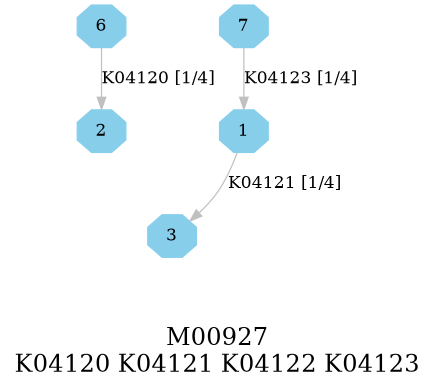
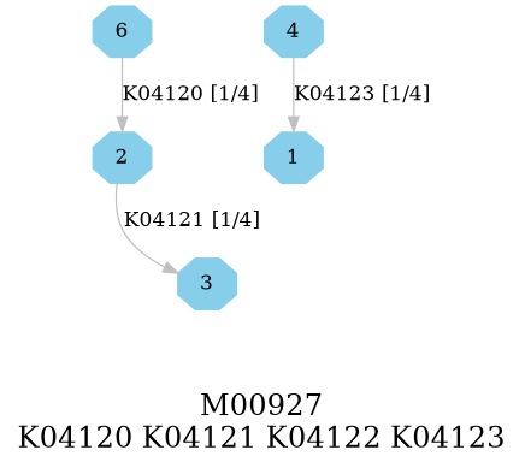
  digraph {
    fontsize=20
    label="M00927\nK04120 K04121 K04122 K04123"
    node [color=skyblue shape=octagon style=filled]
    edge [color=grey]
    n1 [height=.3 label=6 width=.3]
    1 [height=.3 width=.3]
    2 [height=.3 width=.3]
    3 [height=.3 width=.3]
-   4 [height=.3 width=.3 label=7]
+   4 [height=.3 width=.3]
    subgraph sub_1 {
      n1
      1
      2
      3
      4
    }
    n1 -> 2 [label="K04120 [1/4]"]
-   1 -> 3 [label="K04121 [1/4]"]
+   2 -> 3 [label="K04121 [1/4]"]
    4 -> 1 [label="K04123 [1/4]"]
  }
